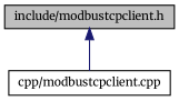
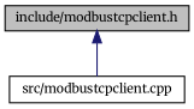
  digraph {
    fontname=Merriweather
    node [color=black fontname=Merriweather fontsize=10 shape=record style=filled]
    n1 [fillcolor=grey75 fontcolor=black height=0.2 label="include/modbustcpclient.h" width=0.4]
-   n2 [fillcolor=white height=0.2 label="cpp/modbustcpclient.cpp" width=0.4]
+   n2 [fillcolor=white height=0.2 label="src/modbustcpclient.cpp" width=0.4]
    n1 -> n2 [color=midnightblue dir=back fontname=Merriweather fontsize=10 labelfontname=Helvetica labelfontsize=10 style=solid]
  }
